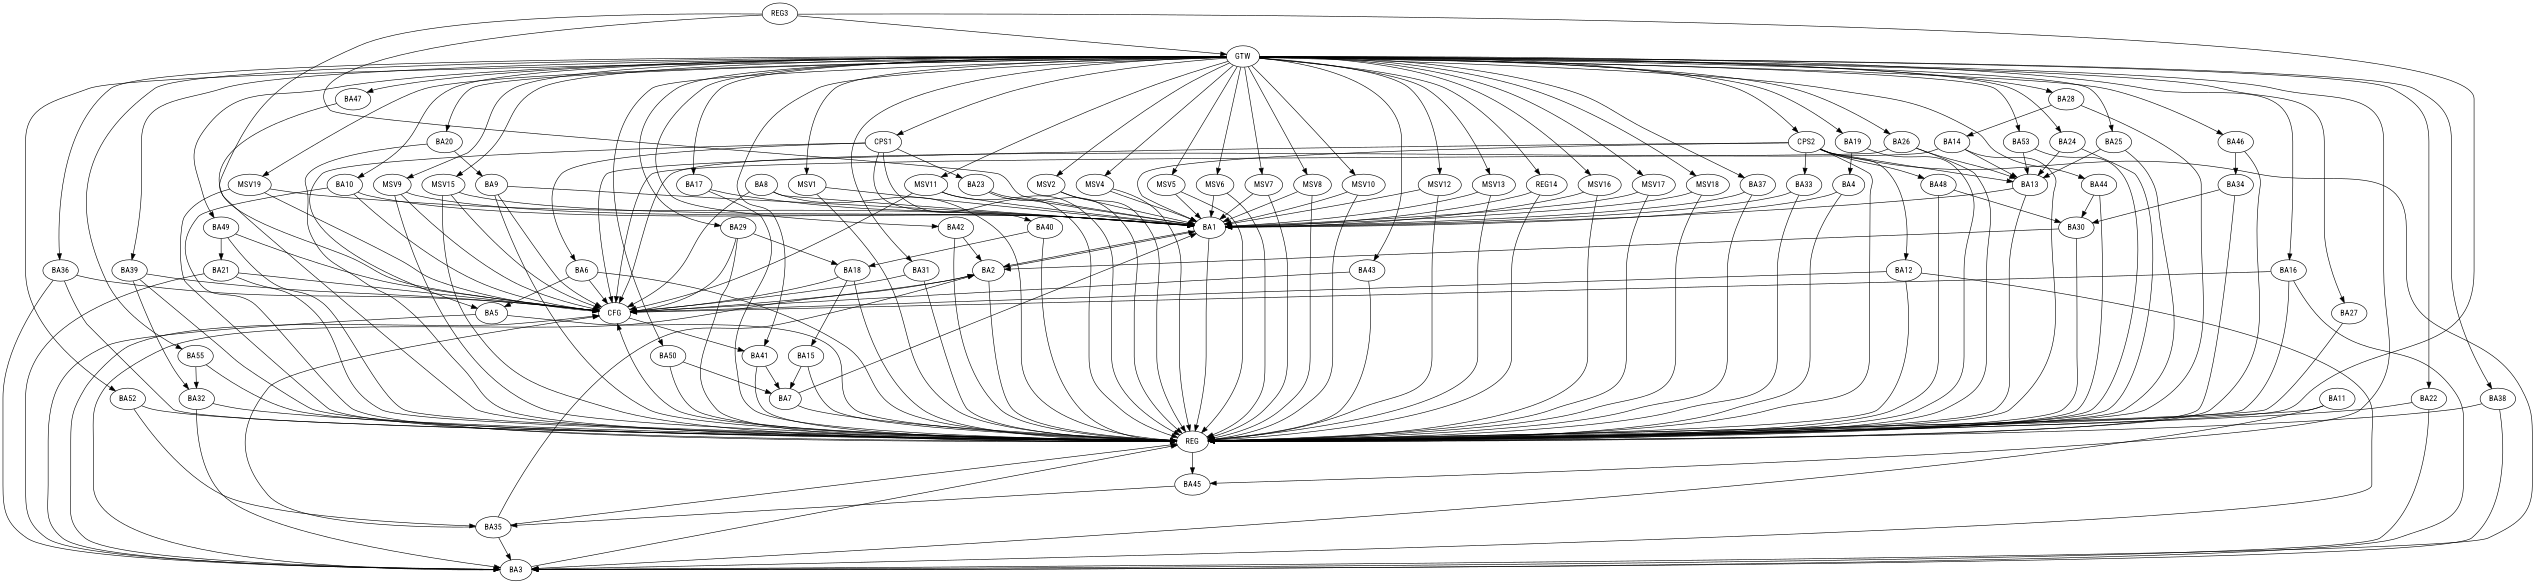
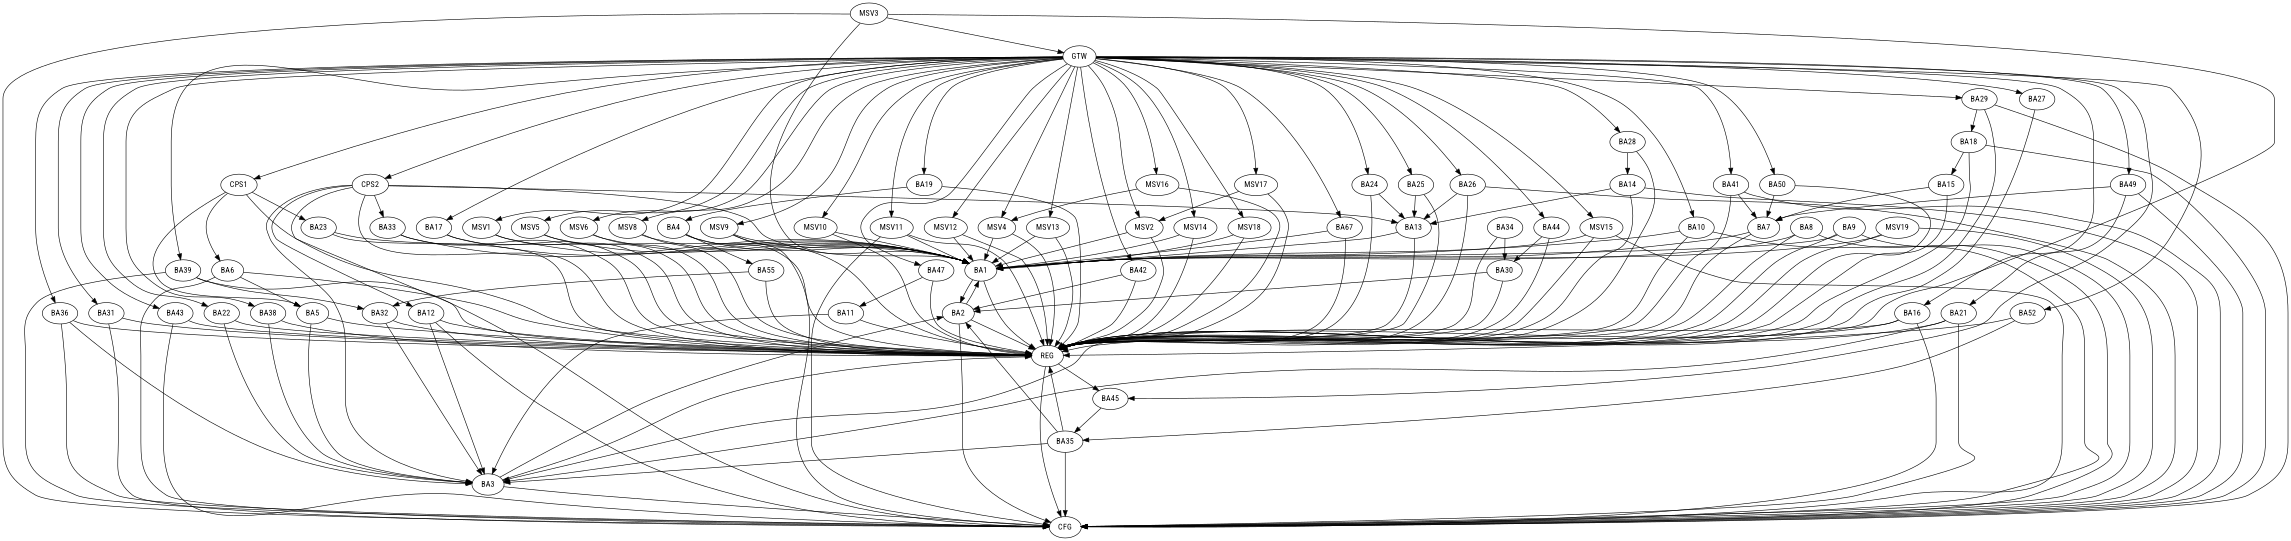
  strict digraph {
    fontname="Roboto Condensed"
    node [fontname="Roboto Condensed"]
    edge [fontname="Roboto Condensed"]
    n1 [label=BA1]
    n2 [label=BA2]
    n3 [label=REG]
    n4 [label=CFG]
    n5 [label=BA45]
    n6 [label=BA3]
    n7 [label=BA4]
    n8 [label=BA5]
    n9 [label=BA6]
    n10 [label=BA7]
    n11 [label=BA8]
    n12 [label=BA9]
    n13 [label=BA10]
    n14 [label=BA11]
    n15 [label=BA12]
    n16 [label=BA13]
    n17 [label=BA14]
    n18 [label=BA15]
    n19 [label=BA16]
    n20 [label=BA17]
    n21 [label=BA18]
    n22 [label=BA19]
-   n23 [label=BA20]
    n24 [label=BA21]
    n25 [label=BA22]
    n26 [label=BA23]
    n27 [label=BA24]
    n28 [label=BA25]
    n29 [label=BA26]
    n30 [label=BA27]
    n31 [label=BA28]
    n32 [label=BA29]
    n33 [label=BA30]
    n34 [label=BA31]
    n35 [label=BA32]
    n36 [label=BA33]
    n37 [label=BA34]
    n38 [label=BA35]
    n39 [label=BA36]
-   n40 [label=BA37]
+   n40 [label=BA67]
    n41 [label=BA38]
    n42 [label=BA39]
-   n43 [label=BA40]
    n44 [label=BA41]
    n45 [label=BA42]
    n46 [label=BA43]
    n47 [label=BA44]
-   n48 [label=BA46]
    n49 [label=BA47]
-   n50 [label=BA48]
    n51 [label=BA49]
    n52 [label=BA50]
    n53 [label=BA55]
    n54 [label=BA52]
-   n55 [label=BA53]
    n56 [label=CPS1]
    n57 [label=CPS2]
    n58 [label=GTW]
    n59 [label=MSV1]
    n60 [label=MSV2]
    n61 [label=MSV4]
    n62 [label=MSV5]
    n63 [label=MSV6]
-   n64 [label=MSV7]
    n65 [label=MSV8]
    n66 [label=MSV9]
    n67 [label=MSV10]
    n68 [label=MSV11]
    n69 [label=MSV12]
    n70 [label=MSV13]
-   n71 [label=REG14]
+   n71 [label=MSV14]
    n72 [label=MSV15]
    n73 [label=MSV16]
    n74 [label=MSV17]
    n75 [label=MSV18]
    n76 [label=MSV19]
-   n77 [label=REG3]
+   n77 [label=MSV3]
    n1 -> n2
    n1 -> n3
    n2 -> n1
    n2 -> n3
    n2 -> n4
    n3 -> n4
    n3 -> n5
    n5 -> n38
    n6 -> n2
    n6 -> n3
    n6 -> n4
    n7 -> n1
    n7 -> n3
    n8 -> n3
    n8 -> n6
    n9 -> n3
    n9 -> n4
    n9 -> n8
    n10 -> n1
    n10 -> n3
    n11 -> n1
    n11 -> n3
    n11 -> n4
    n12 -> n1
    n12 -> n3
    n12 -> n4
    n13 -> n1
    n13 -> n3
    n13 -> n4
    n14 -> n3
    n14 -> n6
    n15 -> n3
    n15 -> n4
    n15 -> n6
    n16 -> n1
    n16 -> n3
    n17 -> n3
    n17 -> n4
    n17 -> n16
    n18 -> n3
    n18 -> n10
    n19 -> n3
    n19 -> n4
    n19 -> n6
    n20 -> n1
    n20 -> n3
    n21 -> n3
    n21 -> n4
    n21 -> n18
    n22 -> n3
    n22 -> n7
-   n23 -> n3
-   n23 -> n12
    n24 -> n3
    n24 -> n4
    n24 -> n6
    n25 -> n3
    n25 -> n6
    n26 -> n1
    n26 -> n3
    n27 -> n3
    n27 -> n16
    n28 -> n3
    n28 -> n16
    n29 -> n3
    n29 -> n4
    n29 -> n16
    n30 -> n3
    n31 -> n3
    n31 -> n17
    n32 -> n3
    n32 -> n4
    n32 -> n21
    n33 -> n2
    n33 -> n3
    n34 -> n3
    n34 -> n4
    n35 -> n3
    n35 -> n6
    n36 -> n1
    n36 -> n3
    n37 -> n3
    n37 -> n33
    n38 -> n2
    n38 -> n3
    n38 -> n4
    n38 -> n6
    n39 -> n3
    n39 -> n4
    n39 -> n6
    n40 -> n1
    n40 -> n3
    n41 -> n3
    n41 -> n6
    n42 -> n3
    n42 -> n4
    n42 -> n35
-   n43 -> n3
-   n43 -> n21
    n44 -> n3
-   n4 -> n44
+   n44 -> n4
    n44 -> n10
    n45 -> n2
    n45 -> n3
    n46 -> n3
    n46 -> n4
    n47 -> n3
    n47 -> n33
-   n48 -> n3
-   n48 -> n37
    n49 -> n3
-   n50 -> n3
-   n50 -> n33
-   n51 -> n3
+   n49 -> n14
+   n51 -> n10
    n51 -> n4
    n51 -> n24
    n52 -> n3
    n52 -> n10
    n53 -> n3
    n53 -> n35
    n54 -> n3
    n54 -> n38
-   n55 -> n3
-   n55 -> n16
    n56 -> n3
    n56 -> n8
    n56 -> n9
    n56 -> n26
-   n56 -> n43
    n57 -> n1
    n57 -> n3
    n57 -> n4
    n57 -> n6
    n57 -> n15
    n57 -> n16
    n57 -> n36
-   n57 -> n50
    n58 -> n5
    n58 -> n13
    n58 -> n19
    n58 -> n20
    n58 -> n22
-   n58 -> n23
    n58 -> n25
    n58 -> n27
    n58 -> n28
    n58 -> n29
    n58 -> n30
    n58 -> n31
    n58 -> n32
    n58 -> n34
    n58 -> n39
    n58 -> n40
    n58 -> n41
    n58 -> n42
    n58 -> n44
    n58 -> n45
    n58 -> n46
    n58 -> n47
-   n58 -> n48
    n58 -> n49
    n58 -> n51
    n58 -> n52
-   n58 -> n53
+   n7 -> n53
    n58 -> n54
-   n58 -> n55
    n58 -> n56
    n58 -> n57
    n58 -> n59
    n58 -> n60
    n58 -> n61
    n58 -> n62
    n58 -> n63
-   n58 -> n64
    n58 -> n65
    n58 -> n66
    n58 -> n67
    n58 -> n68
    n58 -> n69
    n58 -> n70
    n58 -> n71
    n58 -> n72
    n58 -> n73
    n58 -> n74
    n58 -> n75
-   n58 -> n76
    n59 -> n1
    n59 -> n3
    n60 -> n1
    n60 -> n3
    n61 -> n1
    n61 -> n3
    n62 -> n1
    n62 -> n3
    n63 -> n1
    n63 -> n3
-   n64 -> n1
-   n64 -> n3
    n65 -> n1
    n65 -> n3
    n66 -> n1
    n66 -> n3
    n66 -> n4
    n67 -> n1
    n67 -> n3
    n68 -> n1
    n68 -> n3
    n68 -> n4
    n69 -> n1
    n69 -> n3
    n70 -> n1
    n70 -> n3
    n71 -> n1
    n71 -> n3
    n72 -> n1
    n72 -> n3
    n72 -> n4
-   n73 -> n1
+   n73 -> n61
    n73 -> n3
-   n74 -> n1
+   n74 -> n60
    n74 -> n3
    n75 -> n1
    n75 -> n3
    n76 -> n1
    n76 -> n3
    n76 -> n4
    n77 -> n1
    n77 -> n3
    n77 -> n4
    n77 -> n58
  }
